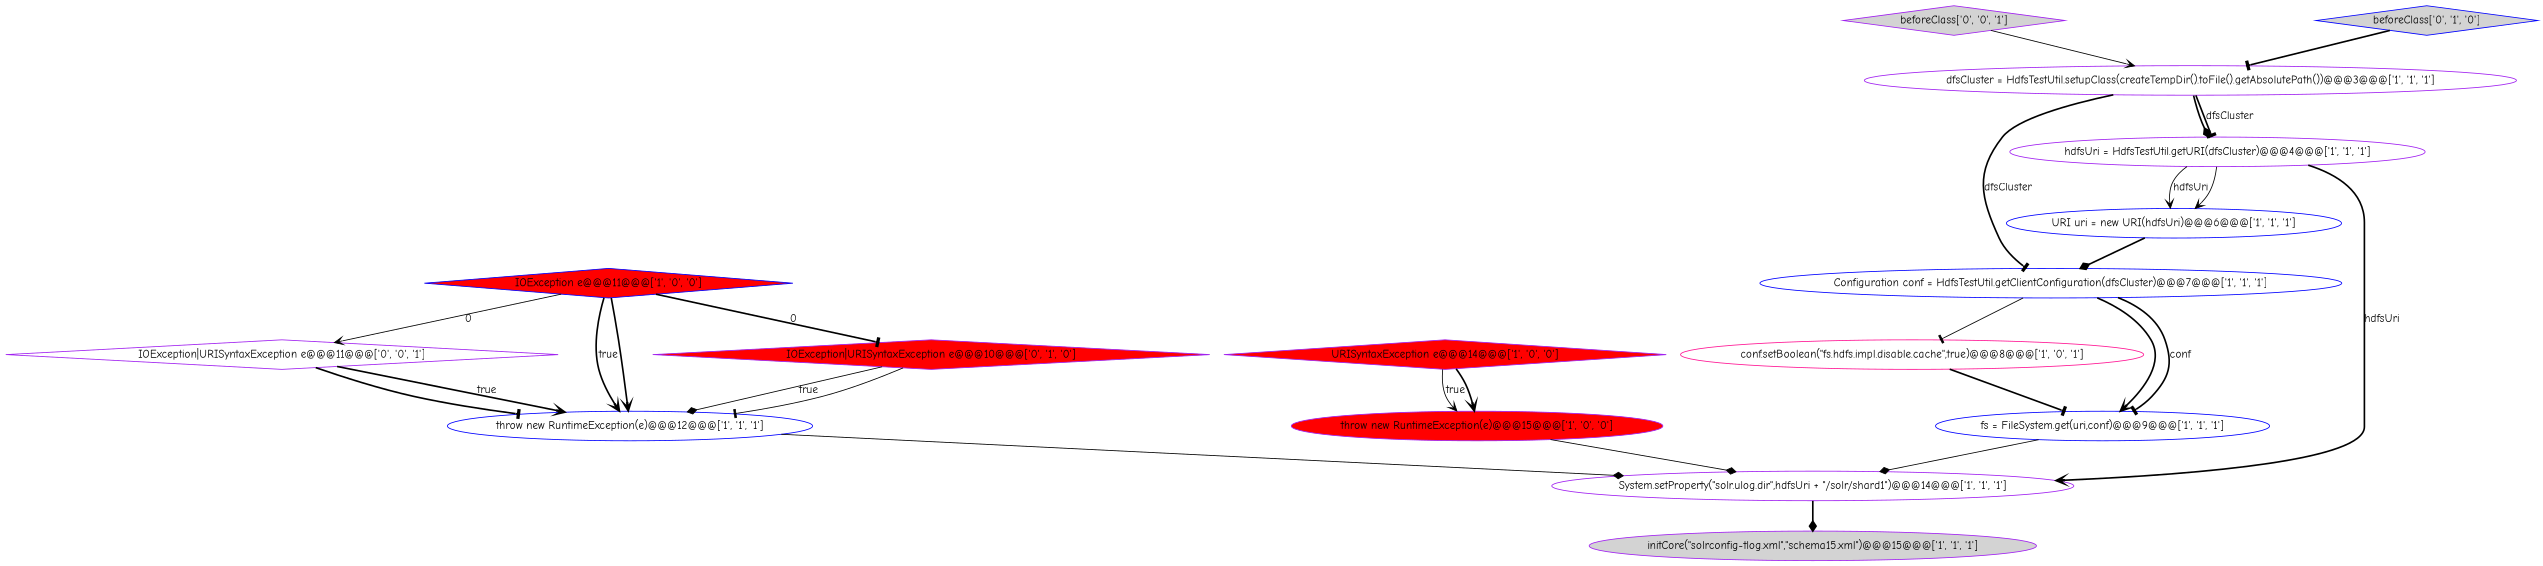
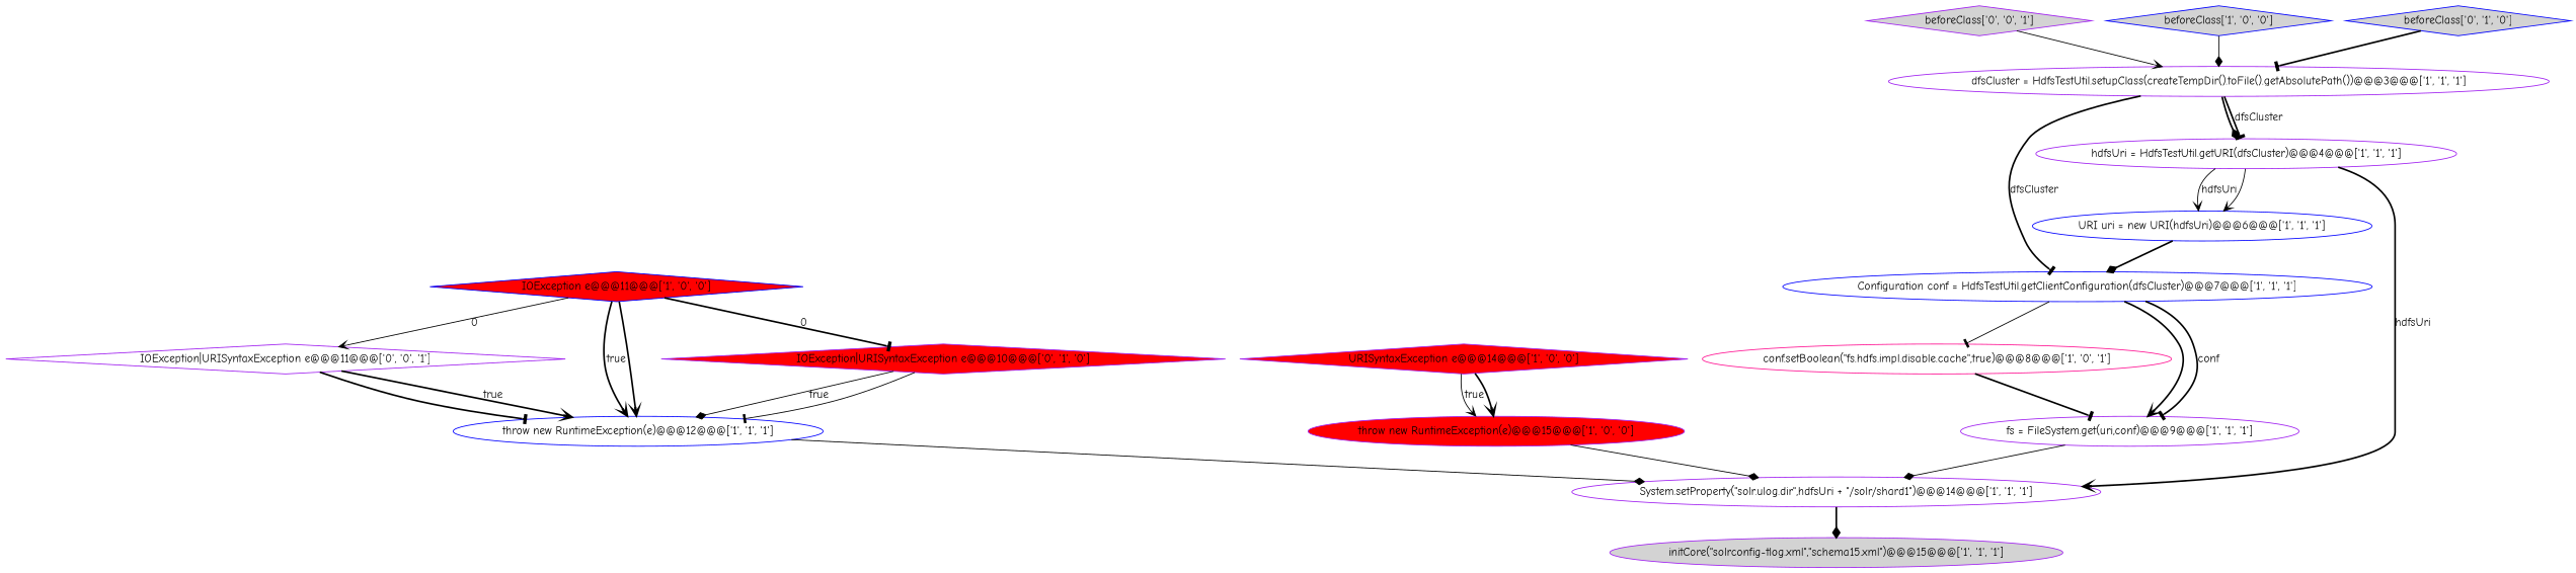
  digraph {
    fontname="Comic Neue"
    node [color=purple fillcolor=white fontname="Comic Neue" shape=ellipse style=filled]
    edge [arrowhead=vee fontname="Comic Neue" style=bold]
    n1 [label="dfsCluster = HdfsTestUtil.setupClass(createTempDir().toFile().getAbsolutePath())@@@3@@@['1', '1', '1']"]
    n2 [color=blue label="Configuration conf = HdfsTestUtil.getClientConfiguration(dfsCluster)@@@7@@@['1', '1', '1']"]
    n3 [label="hdfsUri = HdfsTestUtil.getURI(dfsCluster)@@@4@@@['1', '1', '1']"]
-   n4 [color=blue label="fs = FileSystem.get(uri,conf)@@@9@@@['1', '1', '1']"]
+   n4 [label="fs = FileSystem.get(uri,conf)@@@9@@@['1', '1', '1']"]
    n5 [color=deeppink label="conf.setBoolean(\"fs.hdfs.impl.disable.cache\",true)@@@8@@@['1', '0', '1']"]
    n6 [label="System.setProperty(\"solr.ulog.dir\",hdfsUri + \"/solr/shard1\")@@@14@@@['1', '1', '1']"]
    n7 [color=blue label="URI uri = new URI(hdfsUri)@@@6@@@['1', '1', '1']"]
    n8 [label="IOException|URISyntaxException e@@@11@@@['0', '0', '1']" shape=diamond]
    n9 [color=blue label="throw new RuntimeException(e)@@@12@@@['1', '1', '1']"]
    n10 [fillcolor=lightgray label="beforeClass['0', '0', '1']" shape=diamond]
    n11 [fillcolor=lightgray label="initCore(\"solrconfig-tlog.xml\",\"schema15.xml\")@@@15@@@['1', '1', '1']"]
    n12 [fillcolor=red label="IOException|URISyntaxException e@@@10@@@['0', '1', '0']" shape=diamond]
+   n13 [color=blue fillcolor=lightgray label="beforeClass['1', '0', '0']" shape=diamond]
    n14 [fillcolor=red label="URISyntaxException e@@@14@@@['1', '0', '0']" shape=diamond]
    n15 [fillcolor=red label="throw new RuntimeException(e)@@@15@@@['1', '0', '0']"]
    n16 [color=blue fillcolor=red label="IOException e@@@11@@@['1', '0', '0']" shape=diamond]
    n17 [color=blue fillcolor=lightgray label="beforeClass['0', '1', '0']" shape=diamond]
    n1 -> n2 [arrowhead=tee label=dfsCluster]
    n1 -> n3 [arrowhead=diamond]
    n1 -> n3 [arrowhead=tee label=dfsCluster]
    n2 -> n4
    n2 -> n4 [arrowhead=tee label=conf]
    n2 -> n5 [arrowhead=tee style=solid]
    n3 -> n6 [label=hdfsUri]
    n3 -> n7 [label=hdfsUri style=solid]
    n3 -> n7 [style=solid]
    n4 -> n6 [arrowhead=diamond style=solid]
    n5 -> n4 [arrowhead=tee]
    n6 -> n11 [arrowhead=diamond]
    n7 -> n2 [arrowhead=diamond]
    n8 -> n9 [arrowhead=tee]
    n8 -> n9 [label=true]
    n9 -> n6 [arrowhead=diamond style=solid]
    n10 -> n1 [style=solid]
    n12 -> n9 [arrowhead=diamond label=true style=solid]
    n12 -> n9 [arrowhead=tee style=solid]
+   n13 -> n1 [arrowhead=diamond style=solid]
    n14 -> n15 [label=true style=solid]
    n14 -> n15
    n15 -> n6 [arrowhead=diamond style=solid]
    n16 -> n8 [label=0 style=solid]
    n16 -> n9 [label=true]
    n16 -> n9
    n16 -> n12 [arrowhead=tee label=0]
    n17 -> n1 [arrowhead=tee]
  }
